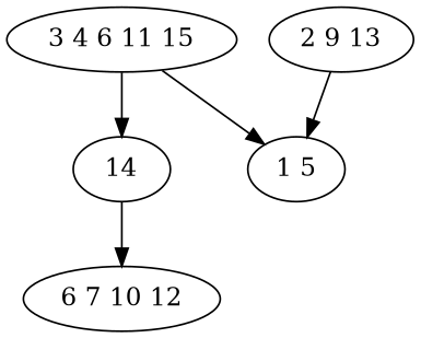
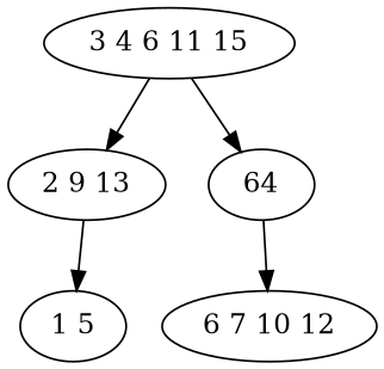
  digraph {
    n1 [label="3 4 6 11 15"]
    n2 [label="2 9 13"]
-   n3 [label=14]
+   n3 [label=64]
    n4 [label="1 5"]
    n5 [label="6 7 10 12"]
-   n1 -> n4
+   n1 -> n2
    n1 -> n3
    n2 -> n4
    n3 -> n5
  }
